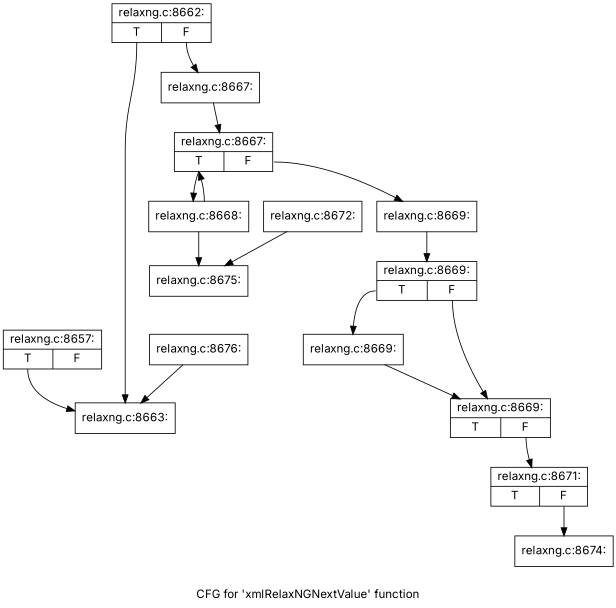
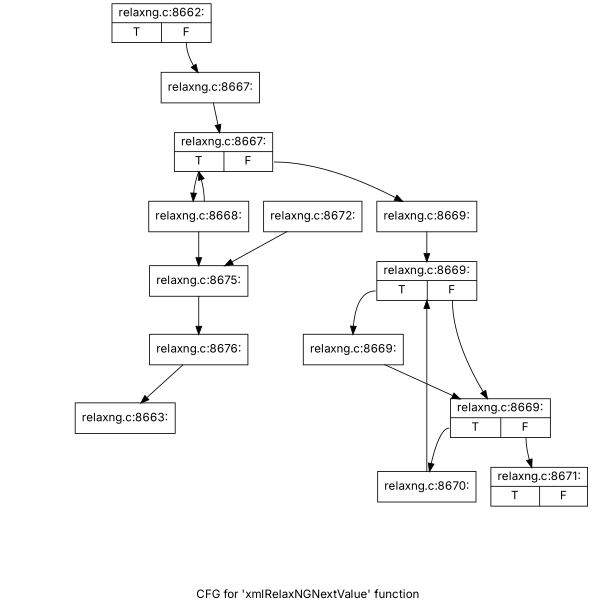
  digraph {
    fontname=Inter
    label="CFG for 'xmlRelaxNGNextValue' function"
    node [fontname=Inter shape=record]
    edge [fontname=Inter]
-   n1 [label="{relaxng.c:8657:|{<s0>T|<s1>F}}"]
    n2 [label="{relaxng.c:8663:}"]
    n3 [label="{relaxng.c:8662:|{<s0>T|<s1>F}}"]
    n4 [label="{relaxng.c:8667:}"]
    n5 [label="{relaxng.c:8676:}"]
    n6 [label="{relaxng.c:8667:|{<s0>T|<s1>F}}"]
    n7 [label="{relaxng.c:8668:}"]
    n8 [label="{relaxng.c:8669:}"]
    n9 [label="{relaxng.c:8675:}"]
    n10 [label="{relaxng.c:8669:|{<s0>T|<s1>F}}"]
    n11 [label="{relaxng.c:8669:}"]
    n12 [label="{relaxng.c:8669:|{<s0>T|<s1>F}}"]
+   n13 [label="{relaxng.c:8670:}"]
    n14 [label="{relaxng.c:8671:|{<s0>T|<s1>F}}"]
-   n15 [label="{relaxng.c:8674:}"]
    n16 [label="{relaxng.c:8672:}"]
-   n1 -> n2 [tailport=s0]
-   n3 -> n2 [tailport=s0]
    n3 -> n4 [tailport=s1]
    n4 -> n6
    n5 -> n2
    n6 -> n7 [tailport=s0]
    n6 -> n8 [tailport=s1]
    n7 -> n6
    n7 -> n9
    n8 -> n10
+   n9 -> n5
    n10 -> n11 [tailport=s0]
    n10 -> n12 [tailport=s1]
    n11 -> n12
+   n12 -> n13 [tailport=s0]
    n12 -> n14 [tailport=s1]
-   n14 -> n15 [tailport=s1]
+   n13 -> n10
    n16 -> n9
  }
